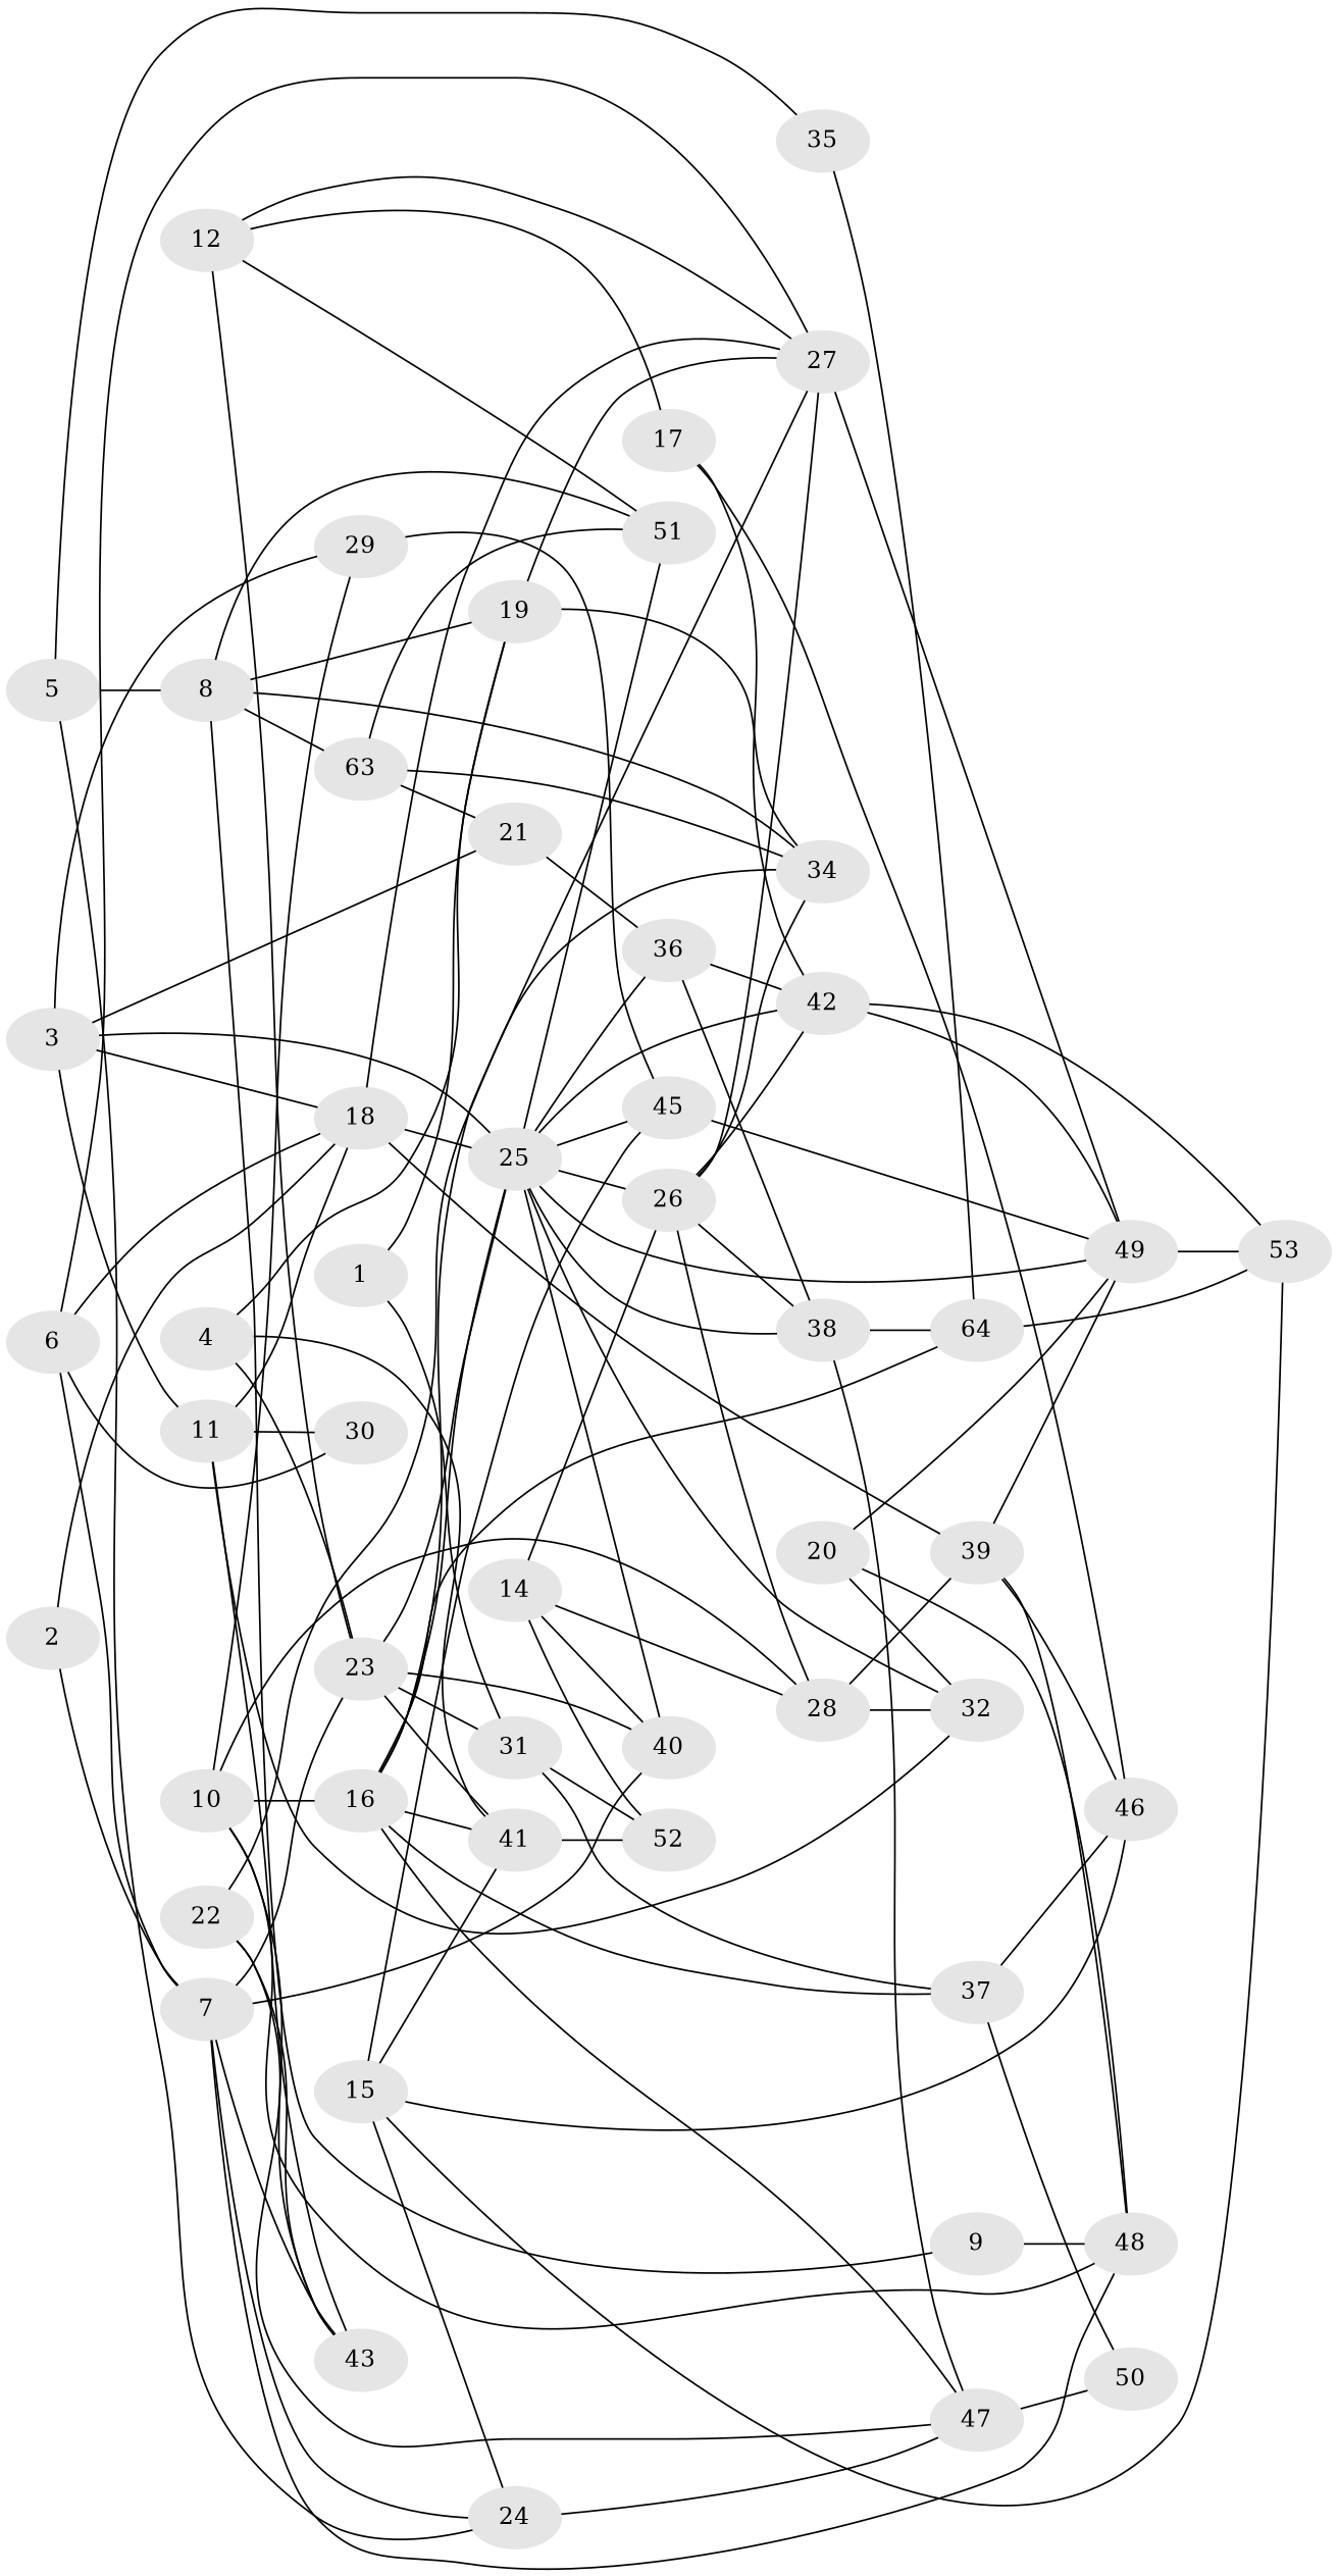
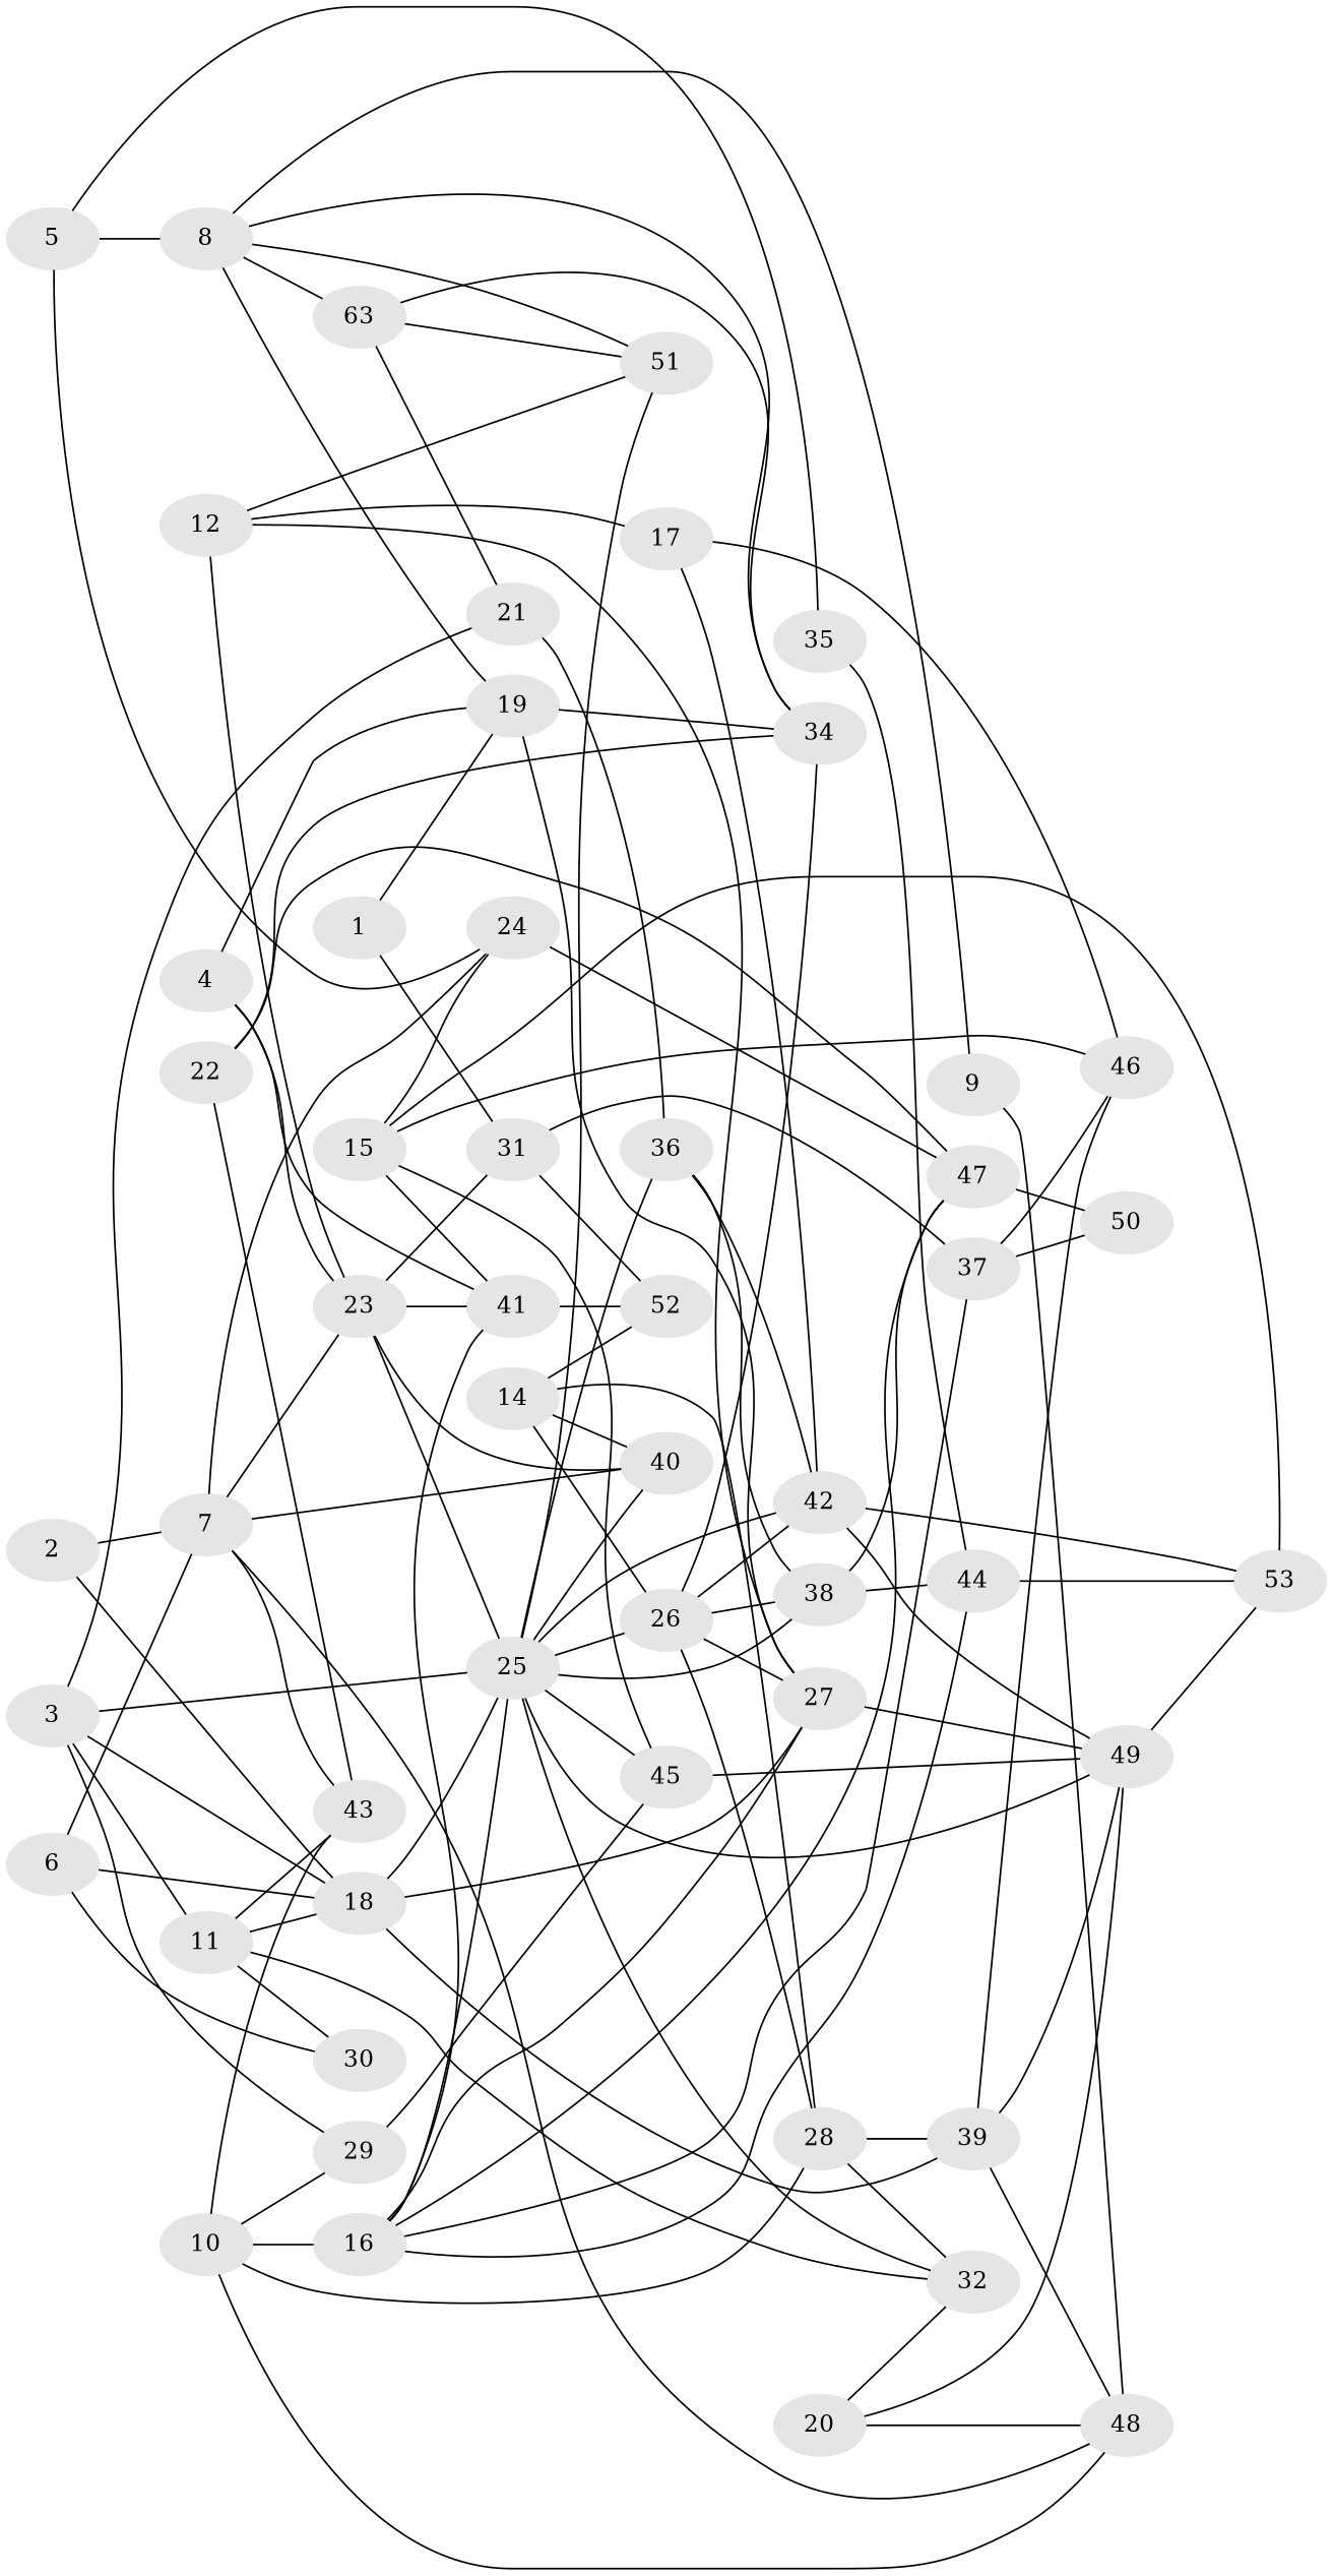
  graph {
    rankdir=LR
    node [color=gray90 style=filled]
    edge [weight=1.0]
    1
    19
    31
    27
    34
    52
    37
    2
    7
    18
    23
    24
    40
    43
    48
    25
    39
    3
    11
    21
    29
    30
    32
    36
    51
    26
    45
    42
    49
    38
    4
    41
    5
    8
    35
    9
    n37 [label=63]
    47
-   44 [label=64]
+   44
    6
    10
    16
    28
    12
    17
    46
    14
    15
    53
    50
    20
    22
    1 -- 19
    1 -- 31
    19 -- 27
    19 -- 34 [weight=2.0]
    31 -- 52
    31 -- 37
    27 -- 49
    37 -- 46
    37 -- 50
    2 -- 7
    2 -- 18
    7 -- 23
    7 -- 24
    7 -- 40
    7 -- 43
    7 -- 48
    18 -- 27
    18 -- 25
    18 -- 39
    23 -- 31
    23 -- 40
    23 -- 25
    23 -- 41
    24 -- 47
    25 -- 40
    25 -- 32
    25 -- 36
    25 -- 51
    25 -- 26
    25 -- 45
    25 -- 42
    25 -- 49
    25 -- 38
    39 -- 48
    39 -- 49
    39 -- 46
    3 -- 18
    3 -- 25 [weight=2.0]
    3 -- 11
    3 -- 21
    3 -- 29
    11 -- 18
    11 -- 43
    11 -- 30
    11 -- 32
    21 -- 36
    29 -- 45
    36 -- 42
    36 -- 38
    26 -- 27
    26 -- 34
    26 -- 42
    26 -- 38
    26 -- 28
    45 -- 49
    42 -- 49
    42 -- 53
    49 -- 53 [weight=2.0]
    38 -- 47
    38 -- 44
    4 -- 19
    4 -- 23
    4 -- 41
    41 -- 52 [weight=2.0]
    5 -- 24
    5 -- 8
    5 -- 35
    8 -- 19
    8 -- 34
    8 -- 51
    8 -- 9
    8 -- n37
    35 -- 44
    9 -- 48
    n37 -- 34
    n37 -- 21
    n37 -- 51
    47 -- 50
    44 -- 53
-   6 -- 27
    6 -- 7
    6 -- 18
    6 -- 30
    10 -- 43
    10 -- 48
    10 -- 29
    10 -- 16
    10 -- 28
    16 -- 27
    16 -- 37
    16 -- 25
    16 -- 41
    16 -- 47
    16 -- 44
    28 -- 39
    28 -- 32 [weight=2.0]
    12 -- 27
    12 -- 23
    12 -- 51
    12 -- 17
    17 -- 42
    17 -- 46
    14 -- 52
    14 -- 40
    14 -- 26
    14 -- 28
    15 -- 24
    15 -- 45 [weight=2.0]
    15 -- 41
    15 -- 46
    15 -- 53
    20 -- 48
    20 -- 32
    20 -- 49
    22 -- 34
    22 -- 43
    22 -- 47
  }
